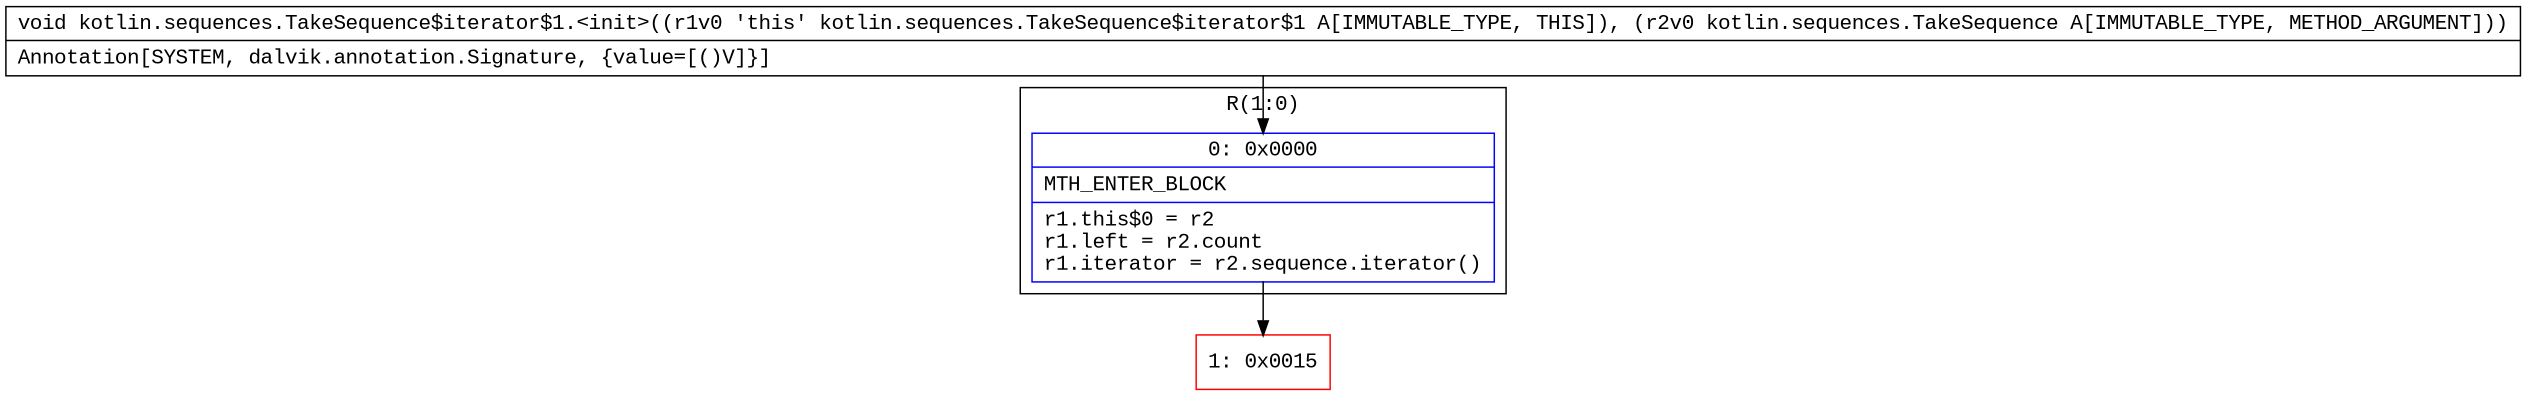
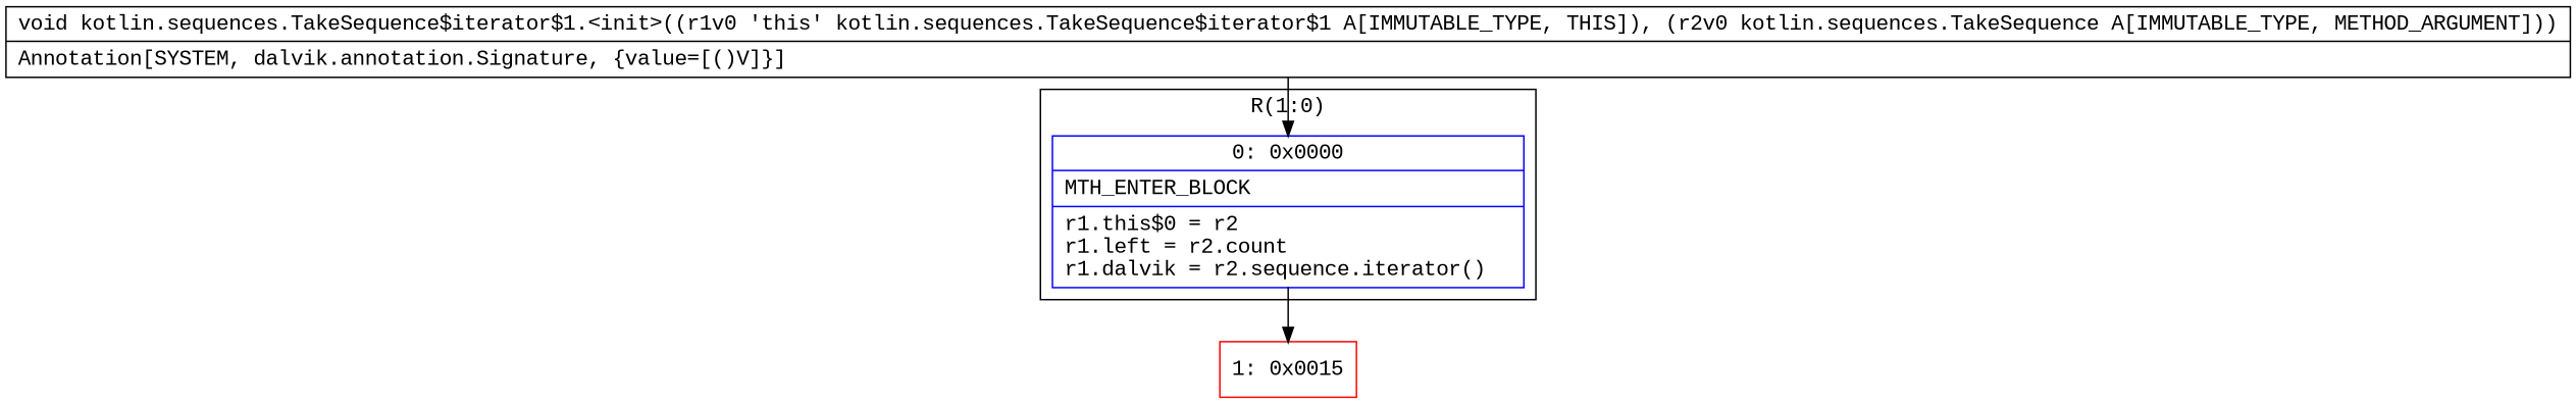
  digraph {
    fontname="Liberation Mono"
    node [shape=record fontname="Liberation Mono"]
    edge [fontname="Liberation Mono"]
-   n1 [color=blue label="{0\:\ 0x0000|MTH_ENTER_BLOCK\l|r1.this$0 = r2\lr1.left = r2.count\lr1.iterator = r2.sequence.iterator()\l}"]
+   n1 [color=blue label="{0\:\ 0x0000|MTH_ENTER_BLOCK\l|r1.this$0 = r2\lr1.left = r2.count\lr1.dalvik = r2.sequence.iterator()\l}"]
    n2 [color=red label="{1\:\ 0x0015}"]
    n3 [label="{void kotlin.sequences.TakeSequence$iterator$1.\<init\>((r1v0 'this' kotlin.sequences.TakeSequence$iterator$1 A[IMMUTABLE_TYPE, THIS]), (r2v0 kotlin.sequences.TakeSequence A[IMMUTABLE_TYPE, METHOD_ARGUMENT]))  | Annotation[SYSTEM, dalvik.annotation.Signature, \{value=[()V]\}]\l}"]
    subgraph cluster_1 {
      label="R(1:0)"
      n1
    }
    n1 -> n2
    n3 -> n1
  }
